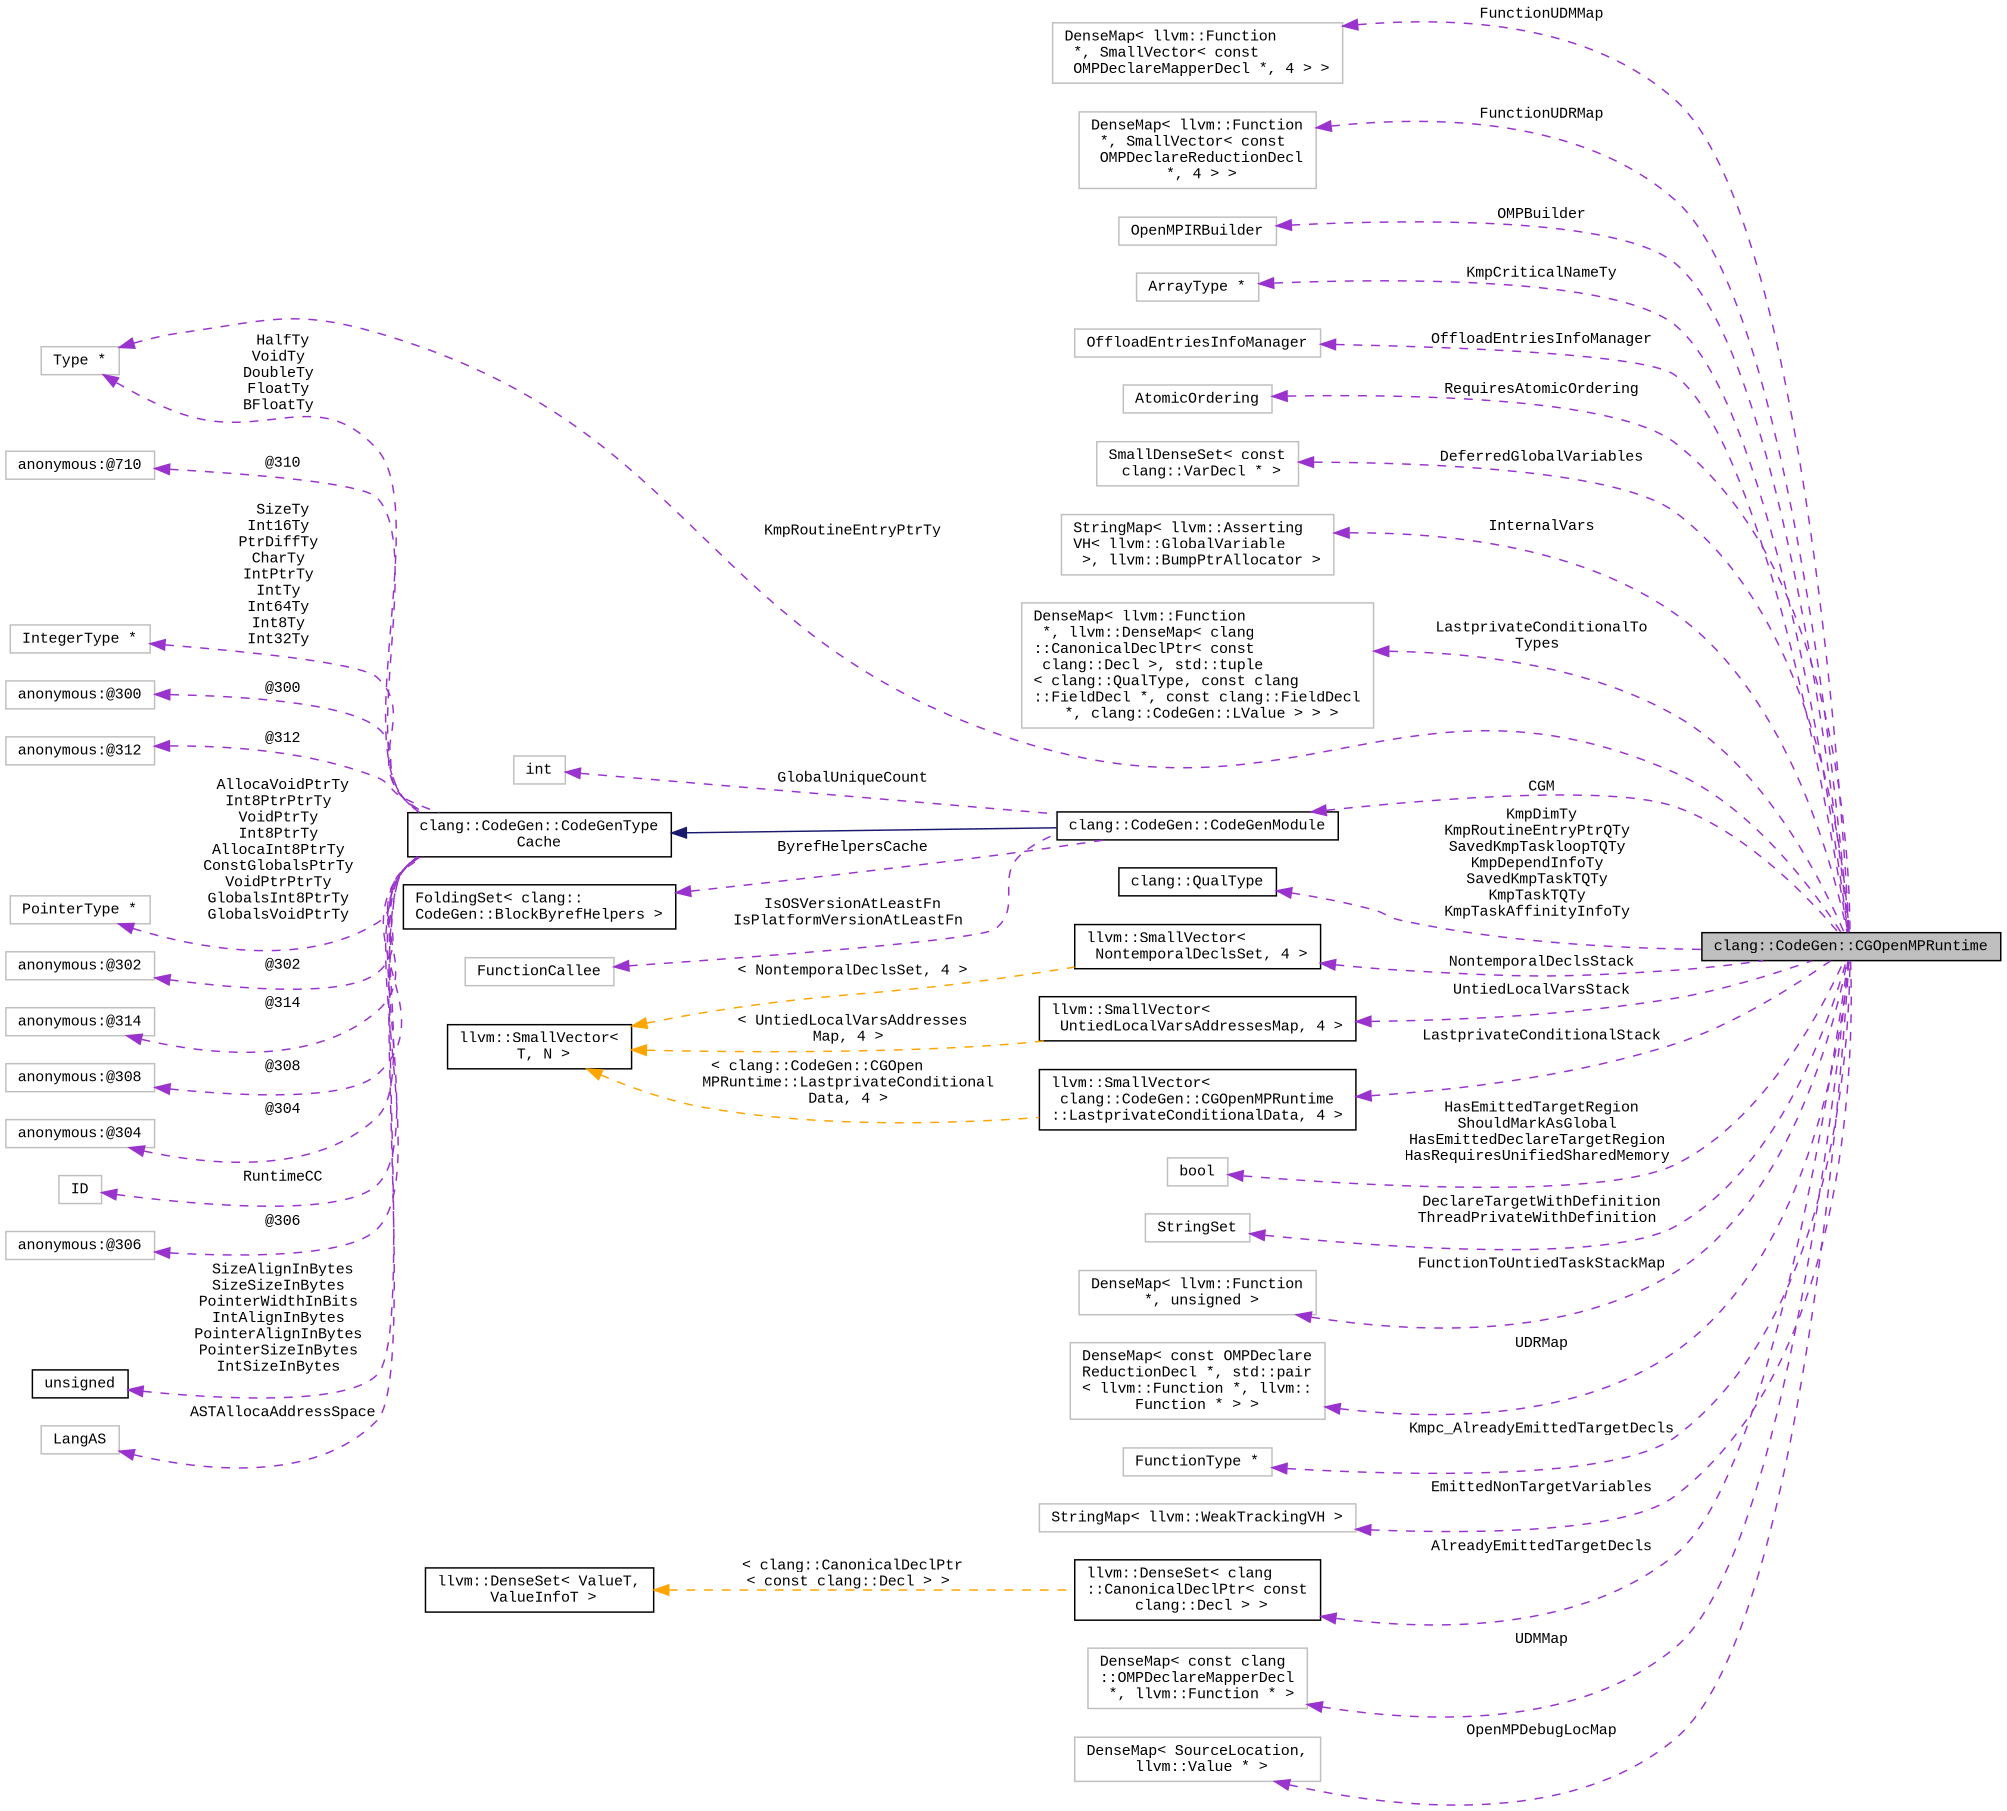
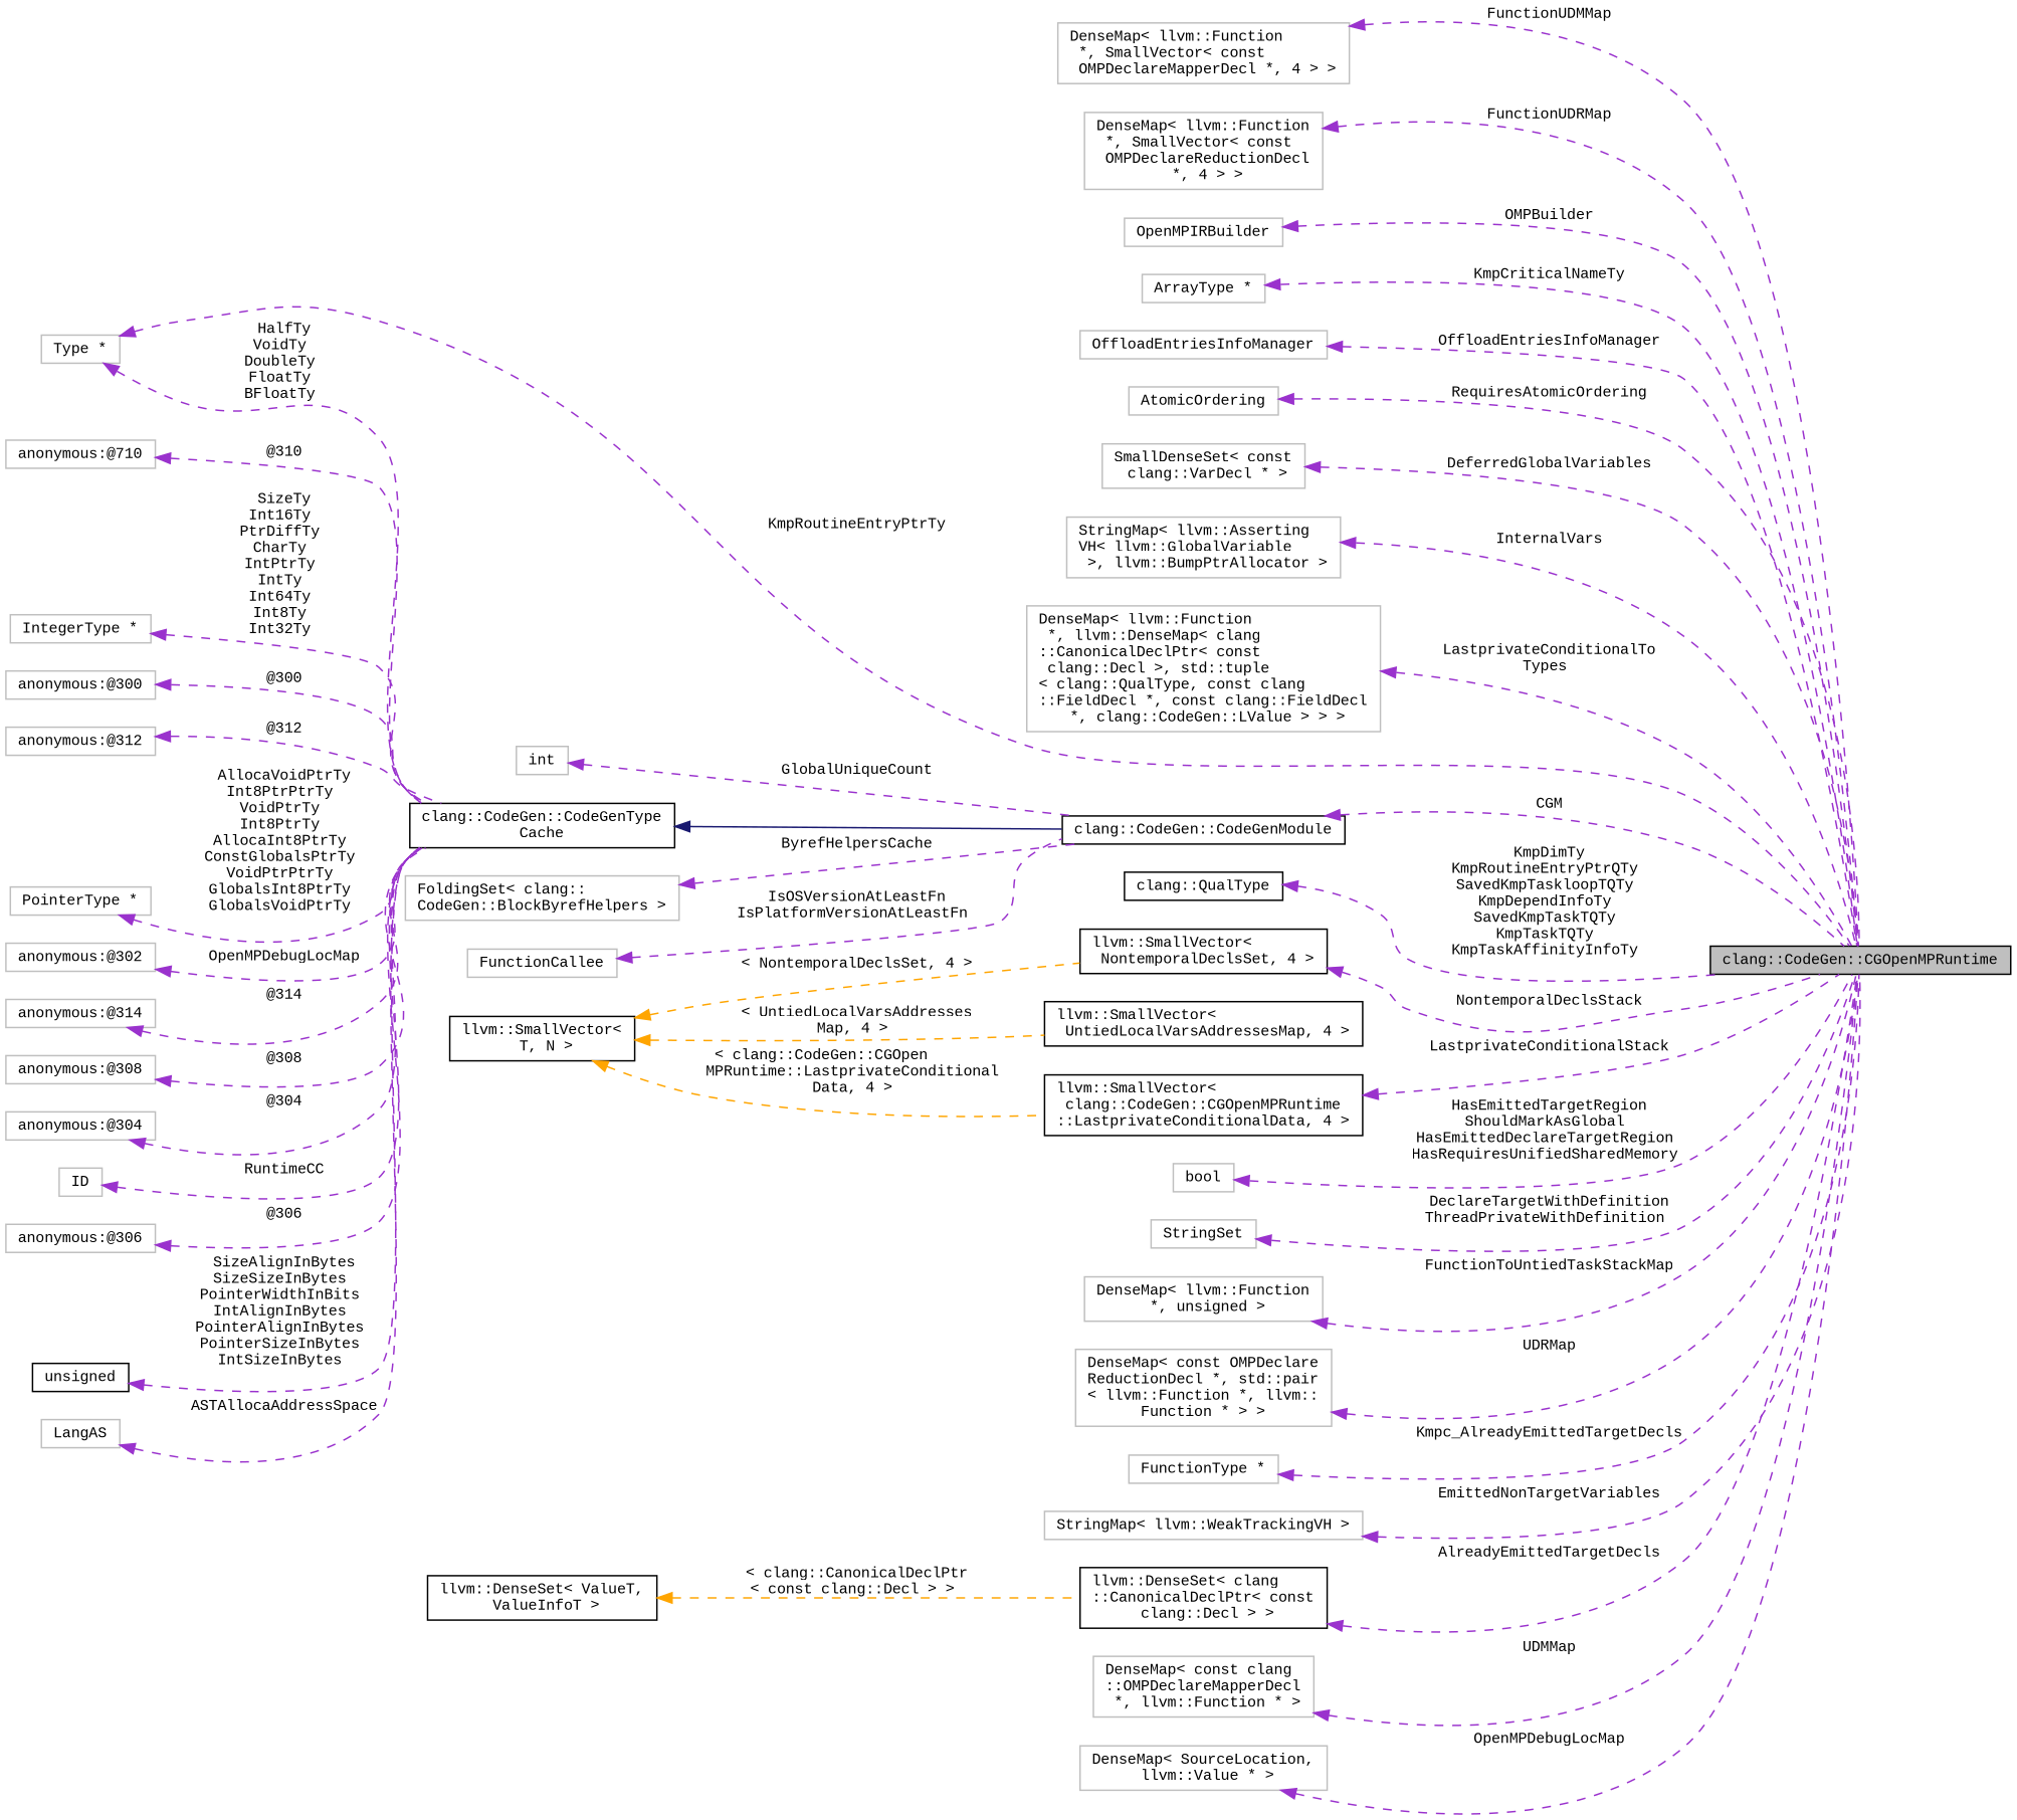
  digraph {
    fontname="Liberation Mono"
    rankdir=LR
    node [color=grey75 fontname="Liberation Mono" fontsize=10 shape=record]
    edge [color=darkorchid3 dir=back fontname="Liberation Mono" fontsize=10 labelfontname=Helvetica labelfontsize=10 style=dashed]
    n1 [color=black fillcolor=grey75 fontcolor=black height=0.2 label="clang::CodeGen::CGOpenMPRuntime" style=filled width=0.4]
    n2 [height=0.2 label="DenseMap\< llvm::Function\l *, SmallVector\< const\l OMPDeclareMapperDecl *, 4 \> \>" width=0.4]
    n3 [height=0.2 label="DenseMap\< llvm::Function\l *, SmallVector\< const\l OMPDeclareReductionDecl\l *, 4 \> \>" width=0.4]
    n4 [height=0.2 label=OpenMPIRBuilder width=0.4]
    n5 [height=0.2 label="ArrayType *" width=0.4]
    n6 [height=0.2 label=OffloadEntriesInfoManager width=0.4]
    n7 [height=0.2 label=AtomicOrdering width=0.4]
    n8 [height=0.2 label="SmallDenseSet\< const\l clang::VarDecl * \>" width=0.4]
    n9 [height=0.2 label="StringMap\< llvm::Asserting\lVH\< llvm::GlobalVariable\l \>, llvm::BumpPtrAllocator \>" width=0.4]
    n10 [height=0.2 label="DenseMap\< llvm::Function\l *, llvm::DenseMap\< clang\l::CanonicalDeclPtr\< const\l clang::Decl \>, std::tuple\l\< clang::QualType, const clang\l::FieldDecl *, const clang::FieldDecl\l *, clang::CodeGen::LValue \> \> \>" width=0.4]
    n11 [color=black height=0.2 label="clang::CodeGen::CodeGenModule" width=0.4]
    n12 [color=black height=0.2 label="clang::CodeGen::CodeGenType\lCache" width=0.4]
    n13 [height=0.2 label="anonymous:@710" width=0.4]
    n14 [height=0.2 label="IntegerType *" width=0.4]
    n15 [height=0.2 label="anonymous:@300" width=0.4]
    n16 [height=0.2 label="anonymous:@312" width=0.4]
    n17 [height=0.2 label="PointerType *" width=0.4]
    n18 [height=0.2 label="anonymous:@302" width=0.4]
    n19 [height=0.2 label="anonymous:@314" width=0.4]
    n20 [height=0.2 label="Type *" width=0.4]
    n21 [height=0.2 label="anonymous:@304" width=0.4]
    n22 [height=0.2 label=ID width=0.4]
    n23 [height=0.2 label="anonymous:@306" width=0.4]
    n24 [color=black height=0.2 label=unsigned width=0.4]
    n25 [height=0.2 label=LangAS width=0.4]
    n26 [height=0.2 label="anonymous:@308" width=0.4]
-   n27 [color=black height=0.2 label="FoldingSet\< clang::\lCodeGen::BlockByrefHelpers \>" width=0.4]
+   n27 [height=0.2 label="FoldingSet\< clang::\lCodeGen::BlockByrefHelpers \>" width=0.4]
    n28 [height=0.2 label=FunctionCallee width=0.4]
    n29 [height=0.2 label=int width=0.4]
    n30 [color=black height=0.2 label="clang::QualType" width=0.4]
    n31 [color=black height=0.2 label="llvm::SmallVector\<\l NontemporalDeclsSet, 4 \>" width=0.4]
    n32 [color=black height=0.2 label="llvm::SmallVector\<\l T, N \>" width=0.4]
    n33 [color=black height=0.2 label="llvm::SmallVector\<\l UntiedLocalVarsAddressesMap, 4 \>" width=0.4]
    n34 [color=black height=0.2 label="llvm::SmallVector\<\l clang::CodeGen::CGOpenMPRuntime\l::LastprivateConditionalData, 4 \>" width=0.4]
    n35 [height=0.2 label=bool width=0.4]
    n36 [height=0.2 label=StringSet width=0.4]
    n37 [height=0.2 label="DenseMap\< llvm::Function\l *, unsigned \>" width=0.4]
    n38 [height=0.2 label="DenseMap\< const OMPDeclare\lReductionDecl *, std::pair\l\< llvm::Function *, llvm::\lFunction * \> \>" width=0.4]
    n39 [height=0.2 label="FunctionType *" width=0.4]
    n40 [height=0.2 label="StringMap\< llvm::WeakTrackingVH \>" width=0.4]
    n41 [color=black height=0.2 label="llvm::DenseSet\< clang\l::CanonicalDeclPtr\< const\l clang::Decl \> \>" width=0.4]
    n42 [color=black height=0.2 label="llvm::DenseSet\< ValueT,\l ValueInfoT \>" width=0.4]
    n43 [height=0.2 label="DenseMap\< const clang\l::OMPDeclareMapperDecl\l *, llvm::Function * \>" width=0.4]
    n44 [height=0.2 label="DenseMap\< SourceLocation,\l llvm::Value * \>" width=0.4]
    n2 -> n1 [label=" FunctionUDMMap"]
    n3 -> n1 [label=" FunctionUDRMap"]
    n4 -> n1 [label=" OMPBuilder"]
    n5 -> n1 [label=" KmpCriticalNameTy"]
    n6 -> n1 [label=" OffloadEntriesInfoManager"]
    n7 -> n1 [label=" RequiresAtomicOrdering"]
    n8 -> n1 [label=" DeferredGlobalVariables"]
    n9 -> n1 [label=" InternalVars"]
    n10 -> n1 [label=" LastprivateConditionalTo\lTypes"]
    n11 -> n1 [label=" CGM"]
    n12 -> n11 [color=midnightblue style=solid]
    n13 -> n12 [label=" @310"]
    n14 -> n12 [label=" SizeTy\nInt16Ty\nPtrDiffTy\nCharTy\nIntPtrTy\nIntTy\nInt64Ty\nInt8Ty\nInt32Ty"]
    n15 -> n12 [label=" @300"]
    n16 -> n12 [label=" @312"]
    n17 -> n12 [label=" AllocaVoidPtrTy\nInt8PtrPtrTy\nVoidPtrTy\nInt8PtrTy\nAllocaInt8PtrTy\nConstGlobalsPtrTy\nVoidPtrPtrTy\nGlobalsInt8PtrTy\nGlobalsVoidPtrTy"]
-   n18 -> n12 [label=" @302"]
+   n18 -> n12 [label=" OpenMPDebugLocMap"]
    n19 -> n12 [label=" @314"]
    n20 -> n1 [label=" KmpRoutineEntryPtrTy"]
    n20 -> n12 [label=" HalfTy\nVoidTy\nDoubleTy\nFloatTy\nBFloatTy"]
    n21 -> n12 [label=" @304"]
    n22 -> n12 [label=" RuntimeCC"]
    n23 -> n12 [label=" @306"]
    n24 -> n12 [label=" SizeAlignInBytes\nSizeSizeInBytes\nPointerWidthInBits\nIntAlignInBytes\nPointerAlignInBytes\nPointerSizeInBytes\nIntSizeInBytes"]
    n25 -> n12 [label=" ASTAllocaAddressSpace"]
    n26 -> n12 [label=" @308"]
    n27 -> n11 [label=" ByrefHelpersCache"]
    n28 -> n11 [label=" IsOSVersionAtLeastFn\nIsPlatformVersionAtLeastFn"]
    n29 -> n11 [label=" GlobalUniqueCount"]
    n30 -> n1 [label=" KmpDimTy\nKmpRoutineEntryPtrQTy\nSavedKmpTaskloopTQTy\nKmpDependInfoTy\nSavedKmpTaskTQTy\nKmpTaskTQTy\nKmpTaskAffinityInfoTy"]
    n31 -> n1 [label=" NontemporalDeclsStack"]
    n32 -> n31 [color=orange label=" \< NontemporalDeclsSet, 4 \>"]
    n32 -> n33 [color=orange label=" \< UntiedLocalVarsAddresses\lMap, 4 \>"]
    n32 -> n34 [color=orange label=" \< clang::CodeGen::CGOpen\lMPRuntime::LastprivateConditional\lData, 4 \>"]
-   n33 -> n1 [label=" UntiedLocalVarsStack"]
    n34 -> n1 [label=" LastprivateConditionalStack"]
    n35 -> n1 [label=" HasEmittedTargetRegion\nShouldMarkAsGlobal\nHasEmittedDeclareTargetRegion\nHasRequiresUnifiedSharedMemory"]
    n36 -> n1 [label=" DeclareTargetWithDefinition\nThreadPrivateWithDefinition"]
    n37 -> n1 [label=" FunctionToUntiedTaskStackMap"]
    n38 -> n1 [label=" UDRMap"]
    n39 -> n1 [label=" Kmpc_AlreadyEmittedTargetDecls"]
    n40 -> n1 [label=" EmittedNonTargetVariables"]
    n41 -> n1 [label=" AlreadyEmittedTargetDecls"]
    n42 -> n41 [color=orange label=" \< clang::CanonicalDeclPtr\l\< const clang::Decl \> \>"]
    n43 -> n1 [label=" UDMMap"]
    n44 -> n1 [label=" OpenMPDebugLocMap"]
  }
